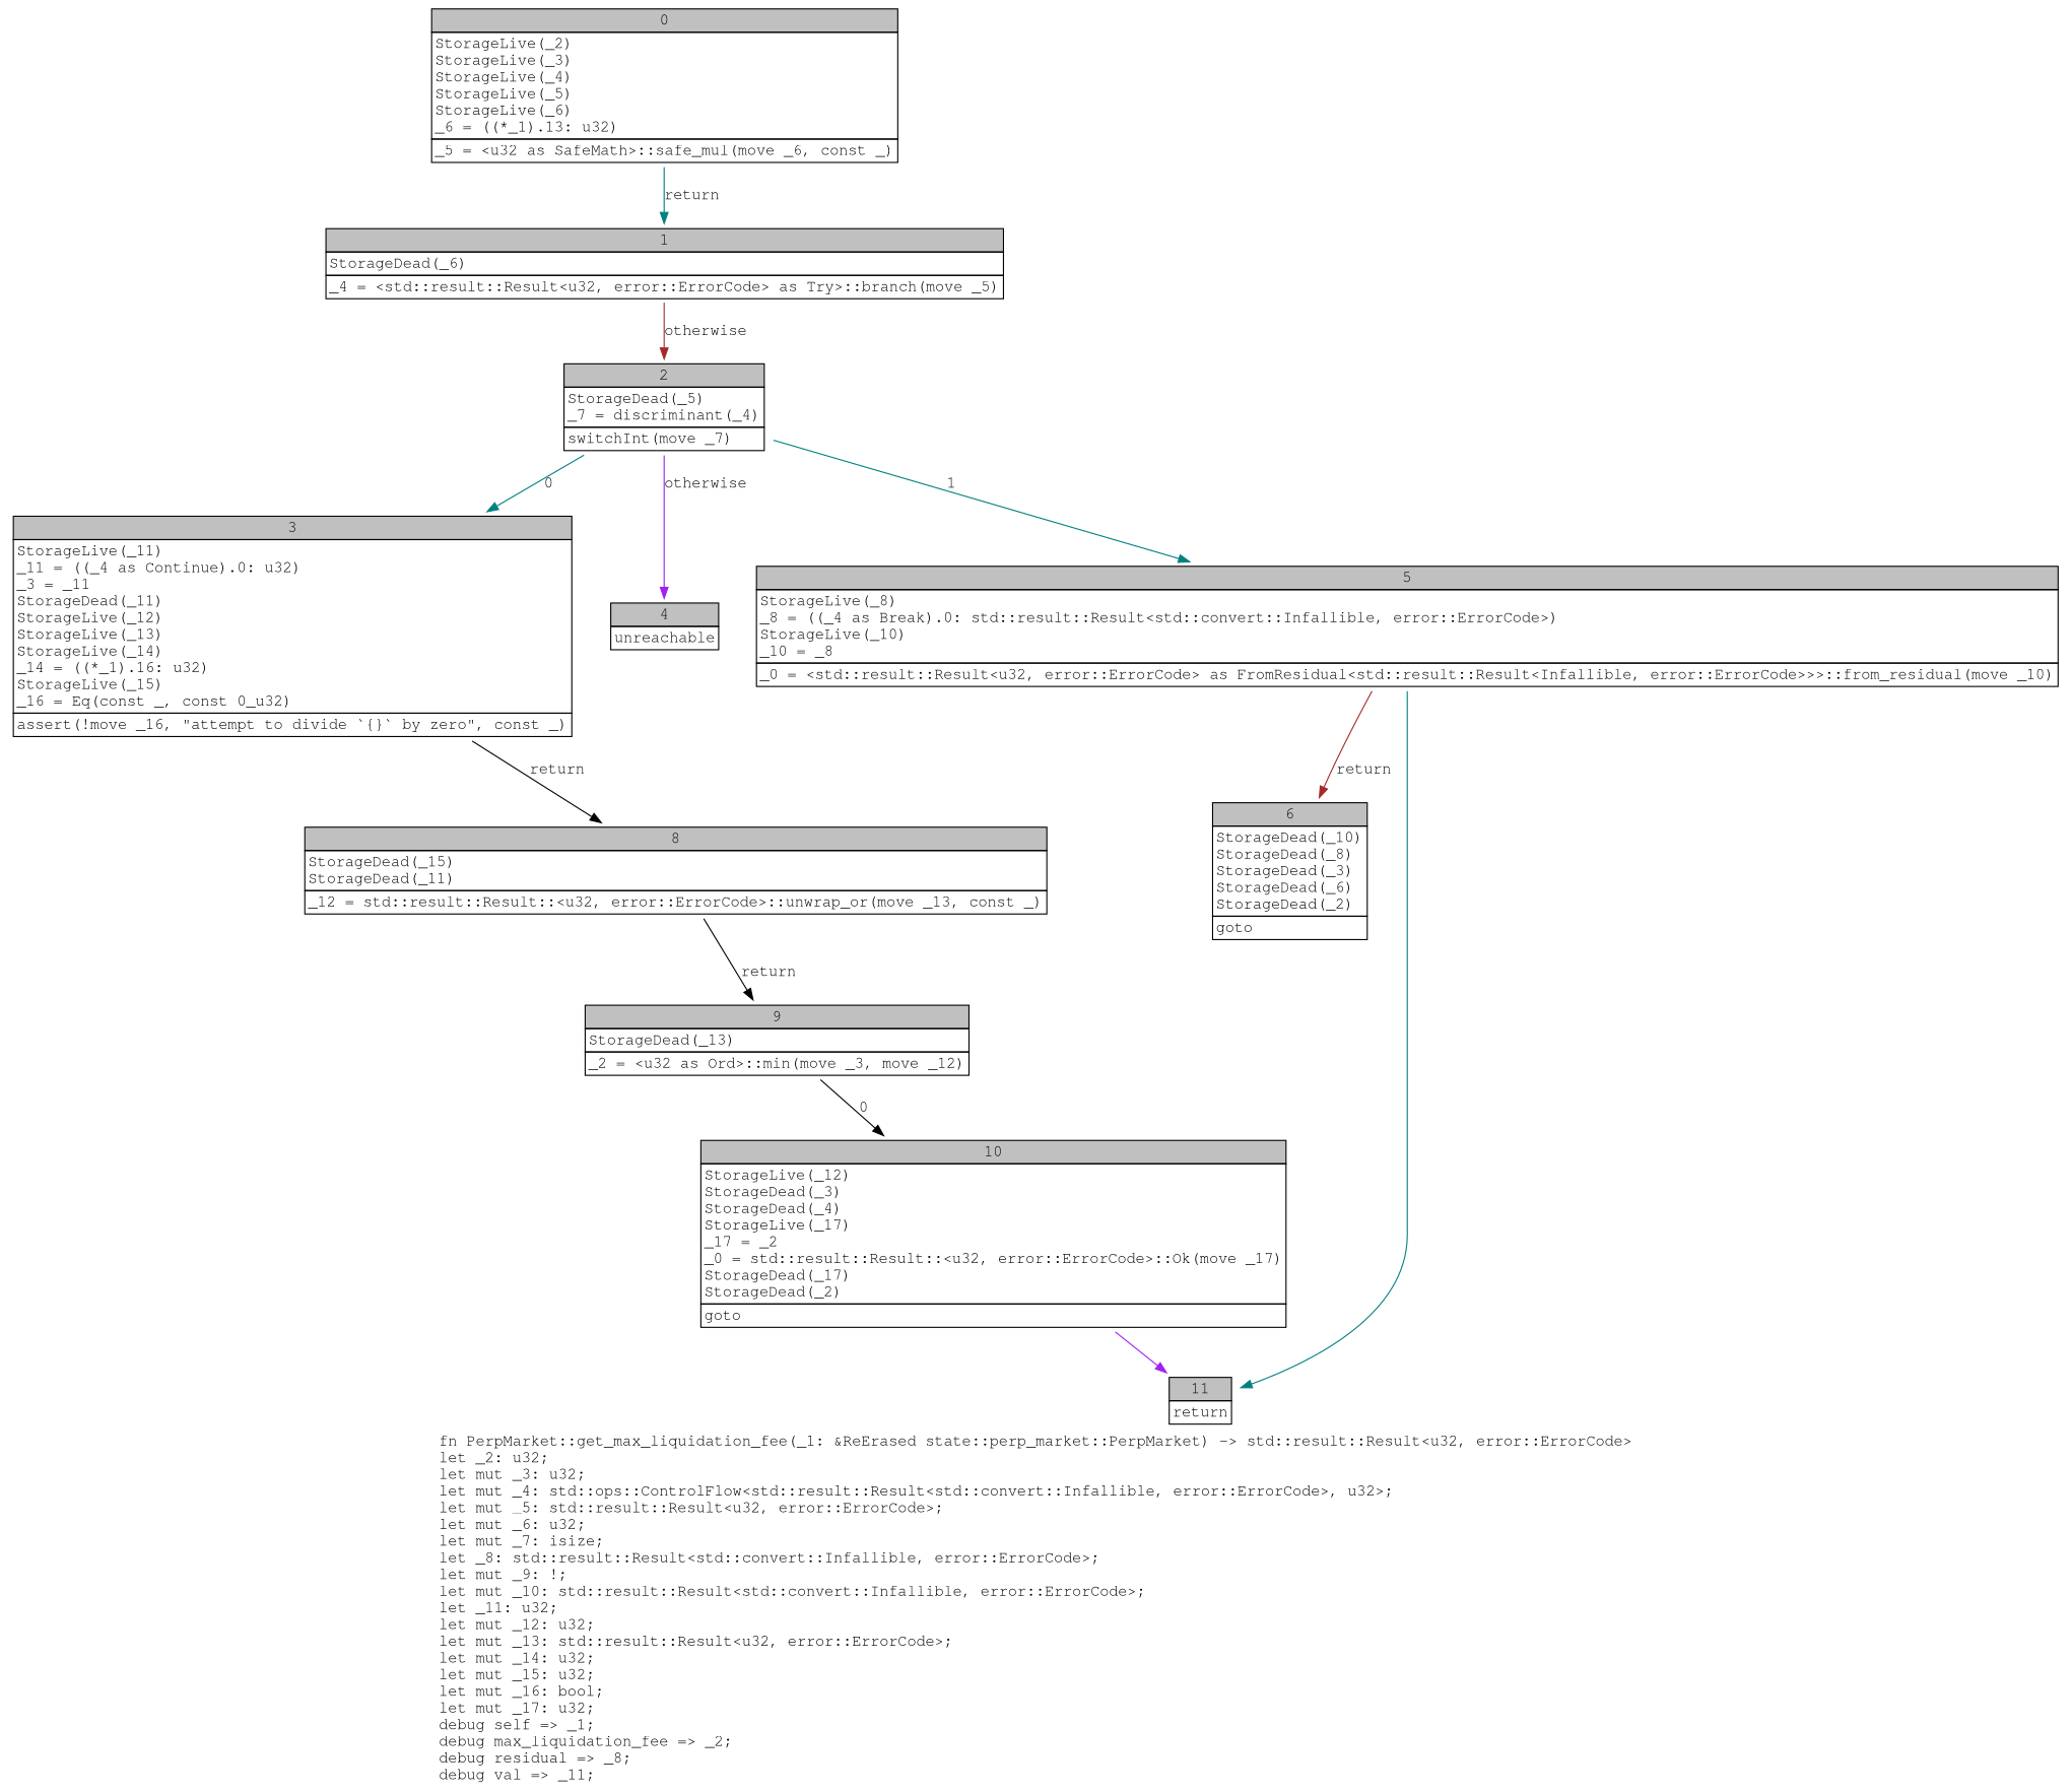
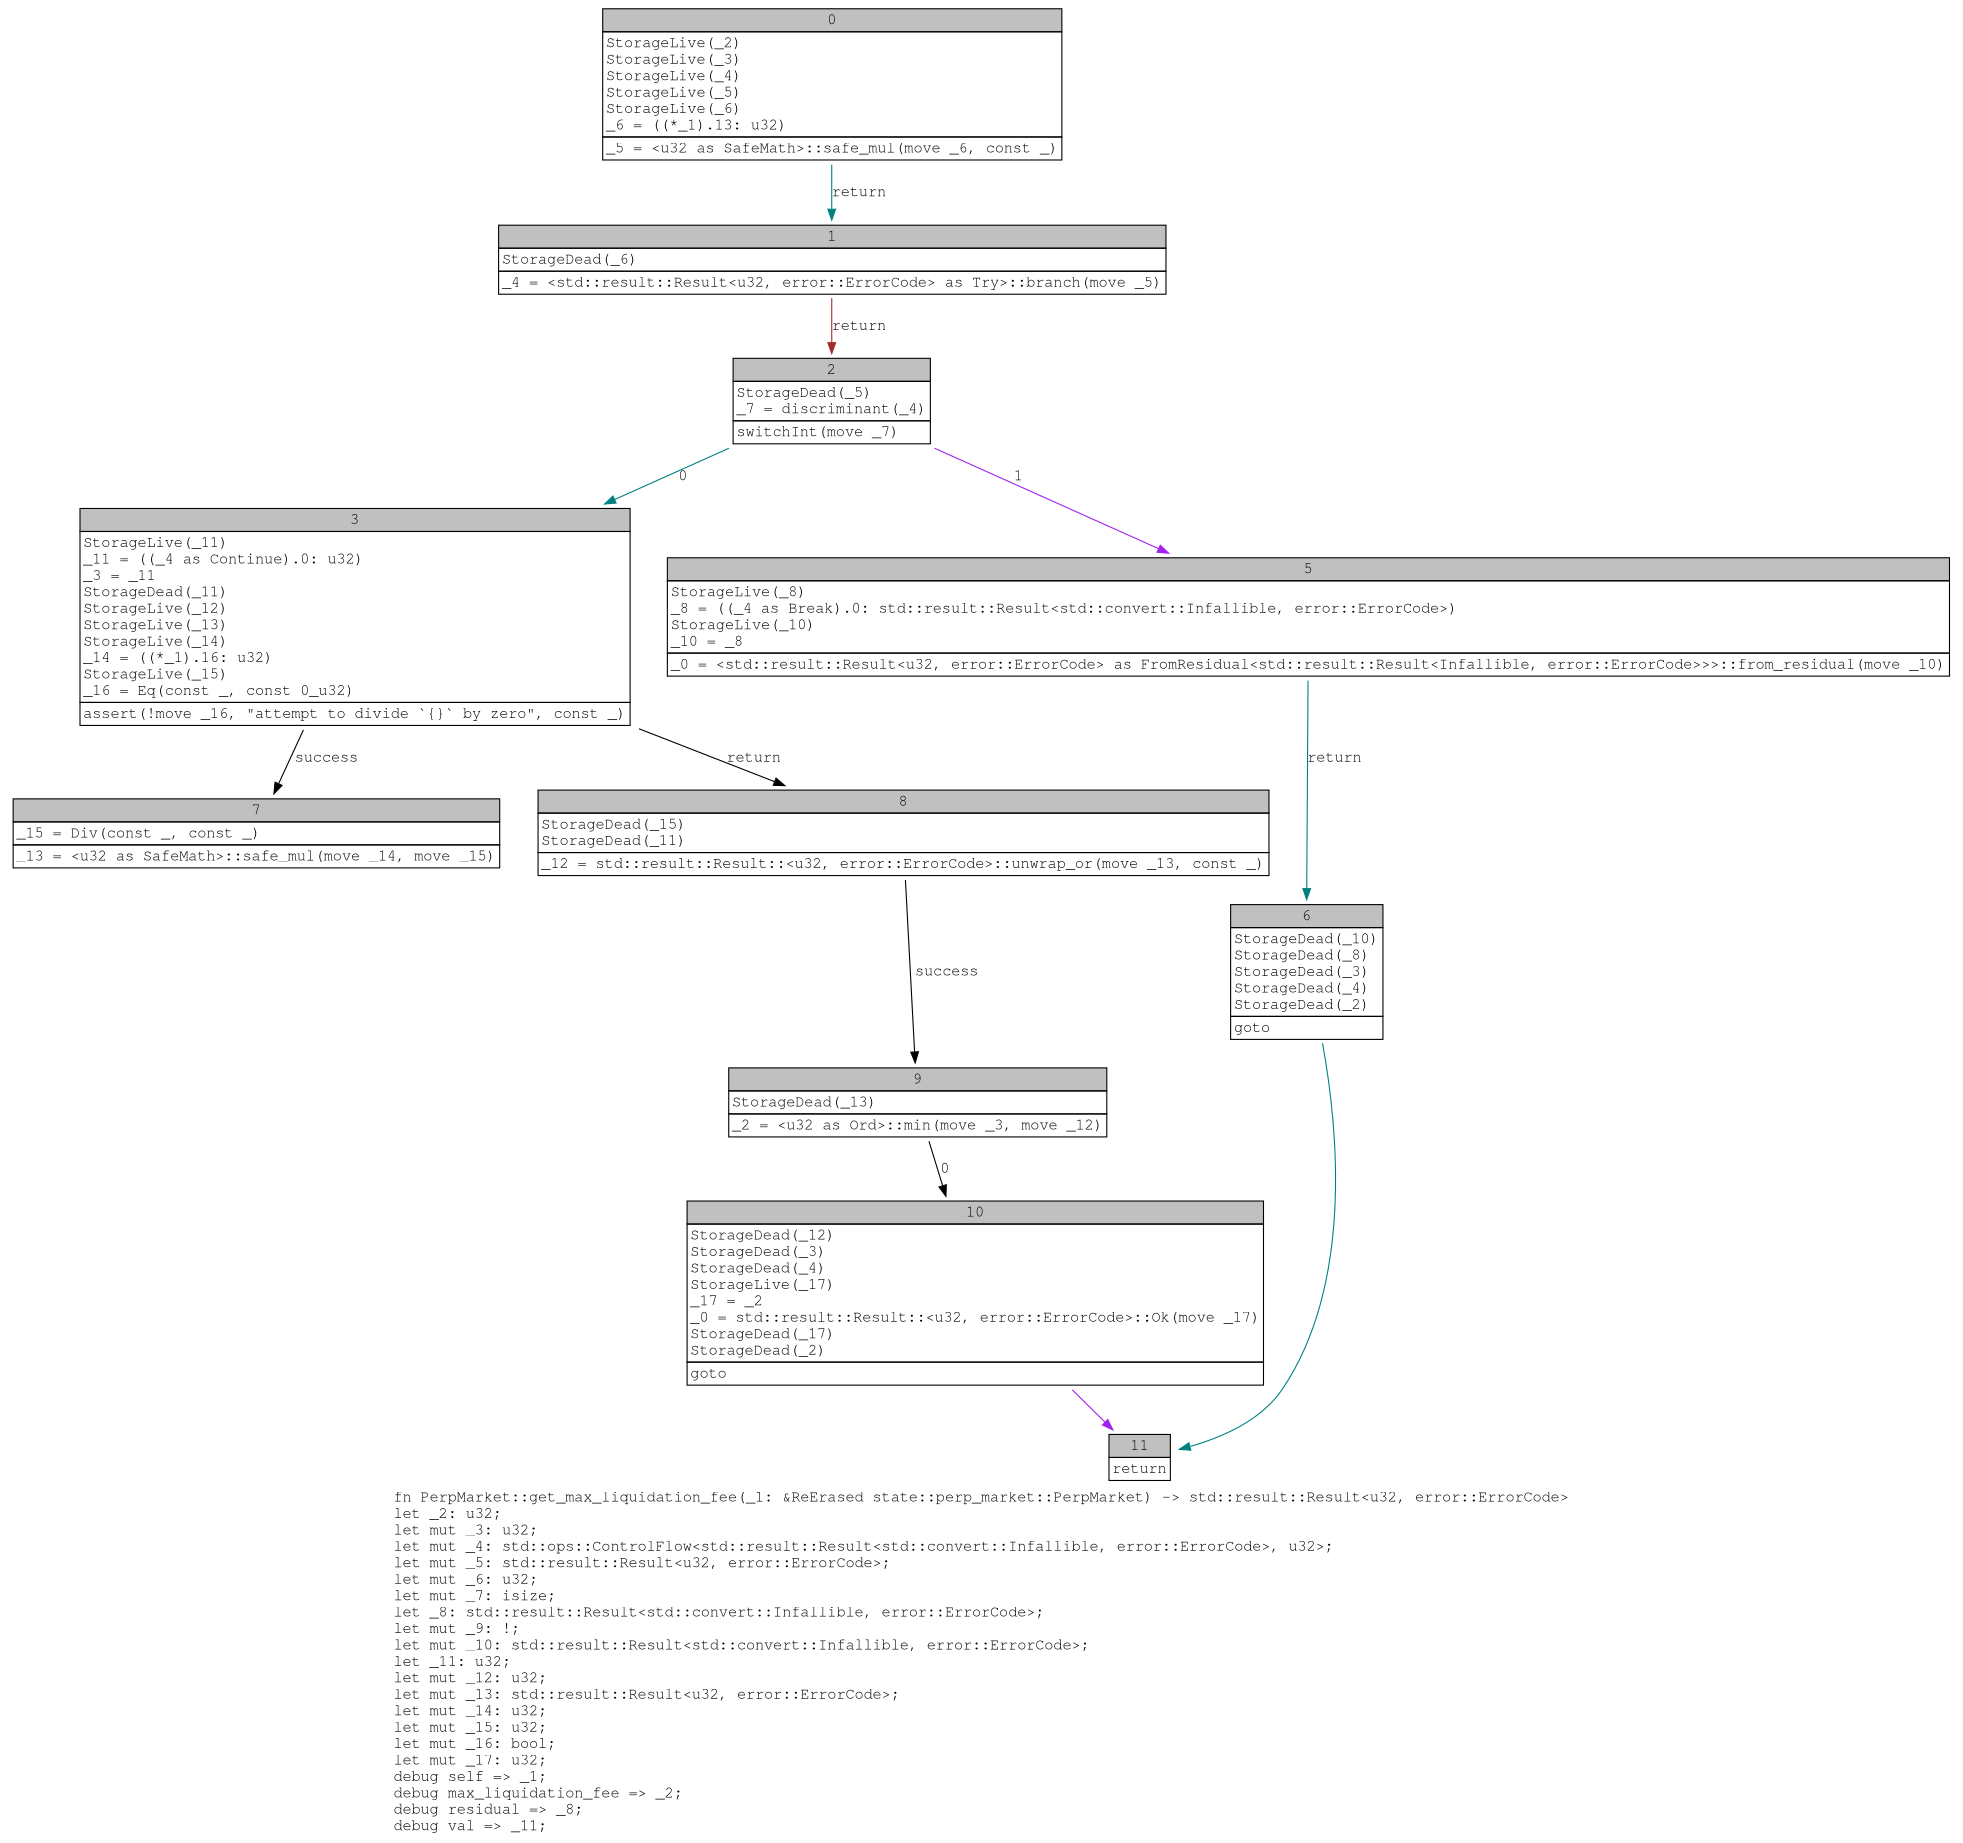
  digraph {
    fontname="Courier, monospace"
    label=<fn PerpMarket::get_max_liquidation_fee(_1: &amp;ReErased state::perp_market::PerpMarket) -&gt; std::result::Result&lt;u32, error::ErrorCode&gt;<br align="left"/>let _2: u32;<br align="left"/>let mut _3: u32;<br align="left"/>let mut _4: std::ops::ControlFlow&lt;std::result::Result&lt;std::convert::Infallible, error::ErrorCode&gt;, u32&gt;;<br align="left"/>let mut _5: std::result::Result&lt;u32, error::ErrorCode&gt;;<br align="left"/>let mut _6: u32;<br align="left"/>let mut _7: isize;<br align="left"/>let _8: std::result::Result&lt;std::convert::Infallible, error::ErrorCode&gt;;<br align="left"/>let mut _9: !;<br align="left"/>let mut _10: std::result::Result&lt;std::convert::Infallible, error::ErrorCode&gt;;<br align="left"/>let _11: u32;<br align="left"/>let mut _12: u32;<br align="left"/>let mut _13: std::result::Result&lt;u32, error::ErrorCode&gt;;<br align="left"/>let mut _14: u32;<br align="left"/>let mut _15: u32;<br align="left"/>let mut _16: bool;<br align="left"/>let mut _17: u32;<br align="left"/>debug self =&gt; _1;<br align="left"/>debug max_liquidation_fee =&gt; _2;<br align="left"/>debug residual =&gt; _8;<br align="left"/>debug val =&gt; _11;<br align="left"/>>
    node [fontname="Courier, monospace" shape=none]
    edge [color=teal fontname="Courier, monospace"]
    n1 [label=<<table border="0" cellborder="1" cellspacing="0"><tr><td bgcolor="gray" align="center" colspan="1">0</td></tr><tr><td align="left" balign="left">StorageLive(_2)<br/>StorageLive(_3)<br/>StorageLive(_4)<br/>StorageLive(_5)<br/>StorageLive(_6)<br/>_6 = ((*_1).13: u32)<br/></td></tr><tr><td align="left">_5 = &lt;u32 as SafeMath&gt;::safe_mul(move _6, const _)</td></tr></table>>]
    n2 [label=<<table border="0" cellborder="1" cellspacing="0"><tr><td bgcolor="gray" align="center" colspan="1">1</td></tr><tr><td align="left" balign="left">StorageDead(_6)<br/></td></tr><tr><td align="left">_4 = &lt;std::result::Result&lt;u32, error::ErrorCode&gt; as Try&gt;::branch(move _5)</td></tr></table>>]
    n3 [label=<<table border="0" cellborder="1" cellspacing="0"><tr><td bgcolor="gray" align="center" colspan="1">2</td></tr><tr><td align="left" balign="left">StorageDead(_5)<br/>_7 = discriminant(_4)<br/></td></tr><tr><td align="left">switchInt(move _7)</td></tr></table>>]
    n4 [label=<<table border="0" cellborder="1" cellspacing="0"><tr><td bgcolor="gray" align="center" colspan="1">3</td></tr><tr><td align="left" balign="left">StorageLive(_11)<br/>_11 = ((_4 as Continue).0: u32)<br/>_3 = _11<br/>StorageDead(_11)<br/>StorageLive(_12)<br/>StorageLive(_13)<br/>StorageLive(_14)<br/>_14 = ((*_1).16: u32)<br/>StorageLive(_15)<br/>_16 = Eq(const _, const 0_u32)<br/></td></tr><tr><td align="left">assert(!move _16, &quot;attempt to divide `{}` by zero&quot;, const _)</td></tr></table>>]
-   n5 [label=<<table border="0" cellborder="1" cellspacing="0"><tr><td bgcolor="gray" align="center" colspan="1">4</td></tr><tr><td align="left">unreachable</td></tr></table>>]
    n6 [label=<<table border="0" cellborder="1" cellspacing="0"><tr><td bgcolor="gray" align="center" colspan="1">5</td></tr><tr><td align="left" balign="left">StorageLive(_8)<br/>_8 = ((_4 as Break).0: std::result::Result&lt;std::convert::Infallible, error::ErrorCode&gt;)<br/>StorageLive(_10)<br/>_10 = _8<br/></td></tr><tr><td align="left">_0 = &lt;std::result::Result&lt;u32, error::ErrorCode&gt; as FromResidual&lt;std::result::Result&lt;Infallible, error::ErrorCode&gt;&gt;&gt;::from_residual(move _10)</td></tr></table>>]
+   n7 [label=<<table border="0" cellborder="1" cellspacing="0"><tr><td bgcolor="gray" align="center" colspan="1">7</td></tr><tr><td align="left" balign="left">_15 = Div(const _, const _)<br/></td></tr><tr><td align="left">_13 = &lt;u32 as SafeMath&gt;::safe_mul(move _14, move _15)</td></tr></table>>]
    n8 [label=<<table border="0" cellborder="1" cellspacing="0"><tr><td bgcolor="gray" align="center" colspan="1">8</td></tr><tr><td align="left" balign="left">StorageDead(_15)<br/>StorageDead(_11)<br/></td></tr><tr><td align="left">_12 = std::result::Result::&lt;u32, error::ErrorCode&gt;::unwrap_or(move _13, const _)</td></tr></table>>]
-   n9 [label=<<table border="0" cellborder="1" cellspacing="0"><tr><td bgcolor="gray" align="center" colspan="1">6</td></tr><tr><td align="left" balign="left">StorageDead(_10)<br/>StorageDead(_8)<br/>StorageDead(_3)<br/>StorageDead(_6)<br/>StorageDead(_2)<br/></td></tr><tr><td align="left">goto</td></tr></table>>]
+   n9 [label=<<table border="0" cellborder="1" cellspacing="0"><tr><td bgcolor="gray" align="center" colspan="1">6</td></tr><tr><td align="left" balign="left">StorageDead(_10)<br/>StorageDead(_8)<br/>StorageDead(_3)<br/>StorageDead(_4)<br/>StorageDead(_2)<br/></td></tr><tr><td align="left">goto</td></tr></table>>]
    n10 [label=<<table border="0" cellborder="1" cellspacing="0"><tr><td bgcolor="gray" align="center" colspan="1">11</td></tr><tr><td align="left">return</td></tr></table>>]
    n11 [label=<<table border="0" cellborder="1" cellspacing="0"><tr><td bgcolor="gray" align="center" colspan="1">9</td></tr><tr><td align="left" balign="left">StorageDead(_13)<br/></td></tr><tr><td align="left">_2 = &lt;u32 as Ord&gt;::min(move _3, move _12)</td></tr></table>>]
-   n12 [label=<<table border="0" cellborder="1" cellspacing="0"><tr><td bgcolor="gray" align="center" colspan="1">10</td></tr><tr><td align="left" balign="left">StorageLive(_12)<br/>StorageDead(_3)<br/>StorageDead(_4)<br/>StorageLive(_17)<br/>_17 = _2<br/>_0 = std::result::Result::&lt;u32, error::ErrorCode&gt;::Ok(move _17)<br/>StorageDead(_17)<br/>StorageDead(_2)<br/></td></tr><tr><td align="left">goto</td></tr></table>>]
+   n12 [label=<<table border="0" cellborder="1" cellspacing="0"><tr><td bgcolor="gray" align="center" colspan="1">10</td></tr><tr><td align="left" balign="left">StorageDead(_12)<br/>StorageDead(_3)<br/>StorageDead(_4)<br/>StorageLive(_17)<br/>_17 = _2<br/>_0 = std::result::Result::&lt;u32, error::ErrorCode&gt;::Ok(move _17)<br/>StorageDead(_17)<br/>StorageDead(_2)<br/></td></tr><tr><td align="left">goto</td></tr></table>>]
    n1 -> n2 [label=return]
-   n2 -> n3 [color=brown label=otherwise]
+   n2 -> n3 [color=brown label=return]
    n3 -> n4 [label=0]
-   n3 -> n5 [color=purple label=otherwise]
-   n3 -> n6 [label=1]
+   n3 -> n6 [color=purple label=1]
+   n4 -> n7 [color=black label=success]
    n4 -> n8 [color=black label=return]
-   n6 -> n9 [color=brown label=return]
-   n8 -> n11 [color=black label=return]
-   n6 -> n10
+   n6 -> n9 [label=return]
+   n8 -> n11 [color=black label=success]
+   n9 -> n10
    n11 -> n12 [color=black label=0]
    n12 -> n10 [color=purple]
  }
